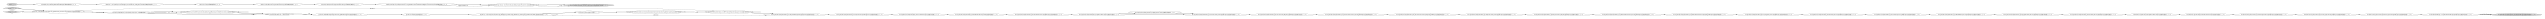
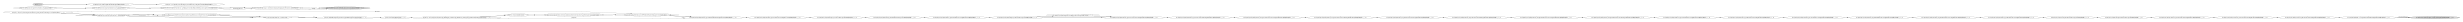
  digraph {
    fontname=Inter
    rankdir=LR
    node [fillcolor=white fontname=Inter shape=ellipse style=filled]
    edge [fontname=Inter style=bold]
    n1 [label="this.registerServiceImplementation(,new ServiceInstanceInventoryRegister(getManager()))@@@25@@@['1', '1', '0']"]
    n2 [label="this.registerServiceImplementation(,new EndpointInventoryCache(getManager()))@@@26@@@['1', '1', '0']"]
    n3 [label="this.registerServiceImplementation(,new EndpointInventoryRegister(getManager()))@@@27@@@['1', '1', '0']"]
    n4 [label="this.registerServiceImplementation(,new JettyHandlerRegisterImpl(jettyServer))@@@15@@@['1', '1', '0']"]
    n5 [label="this.registerServiceImplementation(,new ComponentLibraryCatalogService())@@@16@@@['1', '1', '0']"]
    n6 [label="this.registerServiceImplementation(,new SourceReceiverImpl())@@@17@@@['1', '1', '0']"]
    n7 [label="this.registerServiceImplementation(,streamDataAnnotationContainer)@@@18@@@['1', '1', '0']"]
    n8 [label="this.registerServiceImplementation(,new RemoteSenderService(getManager()))@@@19@@@['1', '1', '0']"]
    n9 [label="this.registerServiceImplementation(,new NetworkAddressInventoryRegister(getManager()))@@@29@@@['1', '1', '0']"]
    n10 [label="this.registerServiceImplementation(,new TopologyQueryService(getManager()))@@@30@@@['1', '1', '0']"]
    n11 [label="this.registerServiceImplementation(,new MetricQueryService(getManager()))@@@31@@@['1', '1', '0']"]
    n12 [label="ISegmentParserService segmentParseService = getManager().find(TraceModule.NAME).provider().getService()@@@8@@@['0', '0', '1']"]
    n13 [label="Receiver2AnalysisBridge bridge = new Receiver2AnalysisBridge(segmentParseService)@@@9@@@['0', '0', '1']"]
    n14 [fillcolor=lightgray label="Zipkin2SkyWalkingTransfer.INSTANCE.addListener(bridge)@@@10@@@['0', '0', '1']"]
    n15 [fillcolor=lightgray label="this.registerServiceImplementation(,remoteClientManager)@@@42@@@['1', '1', '0']"]
    n16 [label="this.registerServiceImplementation(,new TraceQueryService(getManager()))@@@32@@@['1', '1', '0']"]
    n17 [label="this.registerServiceImplementation(,new MetadataQueryService(getManager()))@@@33@@@['1', '1', '0']"]
    n18 [fillcolor=lightgray label="start['0', '0', '1']"]
    n19 [label="CoreRegisterLinker.setModuleManager(getManager())@@@3@@@['0', '0', '1']"]
    n20 [label="jettyServer = new JettyServer(config.getHost(),config.getPort(),config.getContextPath())@@@4@@@['0', '0', '1']"]
    n21 [label="this.registerServiceImplementation(,new ServiceInventoryRegister(getManager()))@@@23@@@['1', '1', '0']"]
    n22 [label="this.registerServiceImplementation(,new ServiceInstanceInventoryCache(getManager()))@@@24@@@['1', '1', '0']"]
    n23 [label="grpcServer.initialize()@@@10@@@['1', '1', '0']"]
    n24 [label="jettyServer = new JettyServer(moduleConfig.getRestHost(),moduleConfig.getRestPort(),moduleConfig.getRestContextPath())@@@11@@@['1', '1', '0']"]
    n25 [label="jettyServer.initialize()@@@12@@@['1', '1', '0']"]
    n26 [label="annotationScan.registerListener(storageAnnotationListener)@@@36@@@['1', '1', '0']"]
    n27 [label="annotationScan.registerListener(streamAnnotationListener)@@@37@@@['1', '1', '0']"]
    n28 [label="annotationScan.registerListener(new IndicatorTypeListener(getManager()))@@@38@@@['1', '1', '0']"]
    n29 [label="this.registerServiceImplementation(,storageAnnotationListener)@@@20@@@['1', '1', '0']"]
    n30 [label="this.registerServiceImplementation(,storageAnnotationListener)@@@21@@@['0', '1', '0']"]
    n31 [label="this.registerServiceImplementation(,new ServiceInventoryCache(getManager()))@@@22@@@['1', '1', '0']"]
    n32 [label="grpcServer = new GRPCServer(moduleConfig.getGRPCHost(),moduleConfig.getGRPCPort())@@@3@@@['1', '1', '0']"]
    n33 [label="this.registerServiceImplementation(,new GRPCHandlerRegisterImpl(grpcServer))@@@14@@@['1', '1', '0']"]
    n34 [label="moduleConfig.getMaxConcurrentCallsPerConnection() > 0@@@4@@@['1', '1', '0']" shape=diamond]
    n35 [label="moduleConfig.getMaxMessageSize() > 0@@@7@@@['1', '1', '0']" shape=diamond]
    n36 [label="grpcServer.setMaxConcurrentCallsPerConnection(moduleConfig.getMaxConcurrentCallsPerConnection())@@@5@@@['1', '1', '0']"]
    n37 [label="jettyServer.addHandler(new SpanV1JettyHandler(config))@@@6@@@['0', '0', '1']"]
    n38 [label="jettyServer.addHandler(new SpanV2JettyHandler(config))@@@7@@@['0', '0', '1']"]
-   n39 [fillcolor=lightgray label="prepare['1', '0', '0']" shape=diamond]
    n40 [label="this.remoteClientManager = new RemoteClientManager(getManager())@@@41@@@['1', '1', '0']"]
    n41 [label="grpcServer.setMaxMessageSize(moduleConfig.getMaxMessageSize())@@@8@@@['1', '1', '0']"]
    n42 [label="this.registerServiceImplementation(,new NetworkAddressInventoryCache(getManager()))@@@28@@@['1', '1', '0']"]
    n43 [label="this.registerServiceImplementation(,new AggregationQueryService(getManager()))@@@34@@@['1', '1', '0']"]
    n44 [label="this.registerServiceImplementation(,new DownsamplingConfigService(moduleConfig.getDownsampling()))@@@13@@@['1', '1', '0']"]
    n45 [label="this.registerServiceImplementation(,new AlarmQueryService(getManager()))@@@35@@@['1', '1', '0']"]
    n46 [label="annotationScan.registerListener(new InventoryTypeListener(getManager()))@@@39@@@['1', '1', '0']"]
-   n47 [label="jettyServer.initialize()@@@5@@@['0', '0', '1']"]
    n48 [label="annotationScan.registerListener(new RecordTypeListener(getManager()))@@@40@@@['1', '1', '0']"]
-   n49 [fillcolor=lightgray label="prepare['0', '1', '0']" shape=diamond]
    n1 -> n2
    n2 -> n3
    n3 -> n42
    n4 -> n5
    n5 -> n6
    n6 -> n7
    n7 -> n8
    n8 -> n29
    n9 -> n10
    n10 -> n11
    n11 -> n16
    n12 -> n13
    n12 -> n13 [label=segmentParseService style=solid]
    n13 -> n14
    n13 -> n14 [label=bridge style=solid]
    n16 -> n17
    n17 -> n43
    n18 -> n19
    n19 -> n20
-   n20 -> n47
    n21 -> n22
    n22 -> n1
    n23 -> n24
    n24 -> n4 [label=jettyServer style=solid]
    n24 -> n25
    n25 -> n44
    n26 -> n27
    n27 -> n28
    n28 -> n46
    n29 -> n30
    n29 -> n31
    n30 -> n31
    n31 -> n21
    n32 -> n33 [label=grpcServer style=solid]
    n32 -> n34
    n33 -> n4
    n34 -> n35
    n34 -> n36 [label=true style=dotted]
    n34 -> n36
    n35 -> n41
    n35 -> n41 [label=true style=dotted]
    n36 -> n35
    n37 -> n38
    n38 -> n12
-   n39 -> n32
    n40 -> n15 [label=remoteClientManager style=solid]
    n40 -> n15
    n41 -> n23
    n42 -> n9
    n43 -> n45
    n44 -> n33
    n45 -> n26
    n46 -> n48
-   n47 -> n37
    n48 -> n40
-   n49 -> n32
  }
